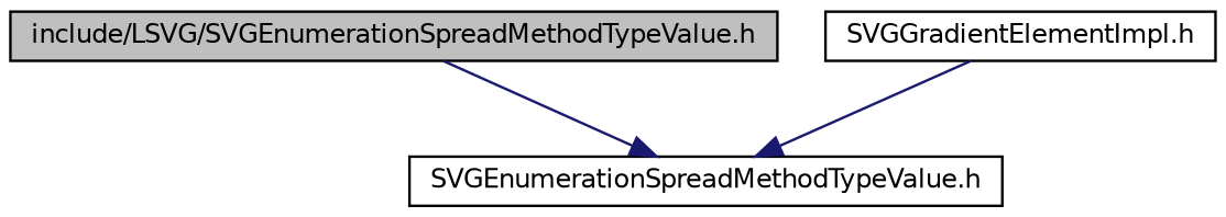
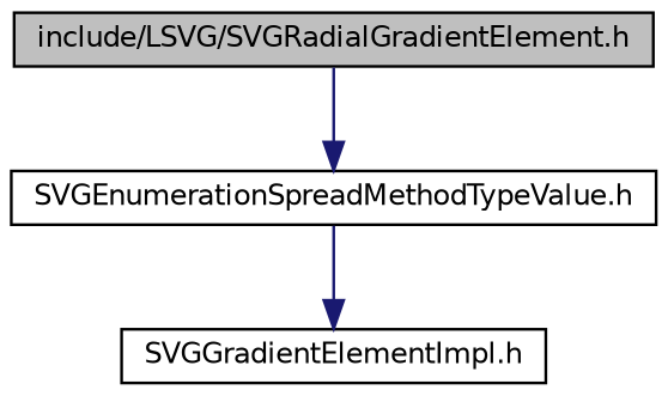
  digraph {
    node [color=black fillcolor=white fontname=Helvetica fontsize=10 shape=record style=filled]
    edge [color=midnightblue fontname=Helvetica fontsize=10 labelfontname=Helvetica labelfontsize=10 style=solid]
-   n1 [fillcolor=grey75 fontcolor=black height=0.2 label="include/LSVG/SVGEnumerationSpreadMethodTypeValue.h" width=0.4]
+   n1 [fillcolor=grey75 fontcolor=black height=0.2 label="include/LSVG/SVGRadialGradientElement.h" width=0.4]
    n2 [height=0.2 label="SVGEnumerationSpreadMethodTypeValue.h" width=0.4]
    n3 [height=0.2 label="SVGGradientElementImpl.h" width=0.4]
    n1 -> n2
-   n3 -> n2
+   n2 -> n3
  }
